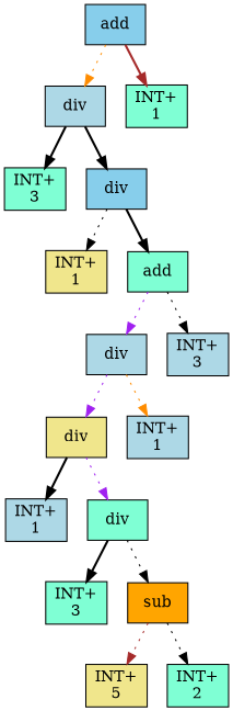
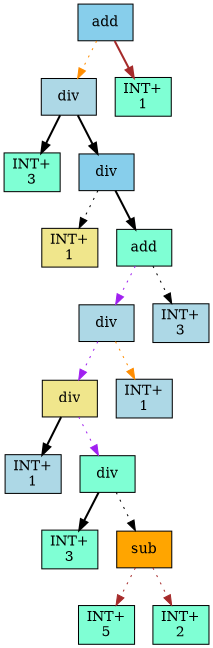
  digraph {
    node [fillcolor=aquamarine shape=box style=filled]
    edge [color=black style=dotted]
    n1 [fillcolor=skyblue label=add]
    n2 [fillcolor=lightblue label=div]
    n3 [label="INT+\n1"]
    n4 [label="INT+\n3"]
    n5 [fillcolor=skyblue label=div]
    n6 [fillcolor=khaki label="INT+\n1"]
    n7 [label=add]
    n8 [fillcolor=lightblue label=div]
    n9 [fillcolor=lightblue label="INT+\n3"]
    n10 [fillcolor=khaki label=div]
    n11 [fillcolor=lightblue label="INT+\n1"]
    n12 [fillcolor=lightblue label="INT+\n1"]
    n13 [label=div]
    n14 [label="INT+\n3"]
    n15 [fillcolor=orange label=sub]
-   n16 [fillcolor=khaki label="INT+\n5"]
+   n16 [label="INT+\n5"]
    n17 [label="INT+\n2"]
    n1 -> n2 [color=darkorange]
    n1 -> n3 [color=brown style=bold]
    n2 -> n4 [style=bold]
    n2 -> n5 [style=bold]
    n5 -> n6
    n5 -> n7 [style=bold]
    n7 -> n8 [color=purple]
    n7 -> n9
    n8 -> n10 [color=purple]
    n8 -> n11 [color=darkorange]
    n10 -> n12 [style=bold]
    n10 -> n13 [color=purple]
    n13 -> n14 [style=bold]
    n13 -> n15
    n15 -> n16 [color=brown]
-   n15 -> n17
+   n15 -> n17 [color=brown]
  }
